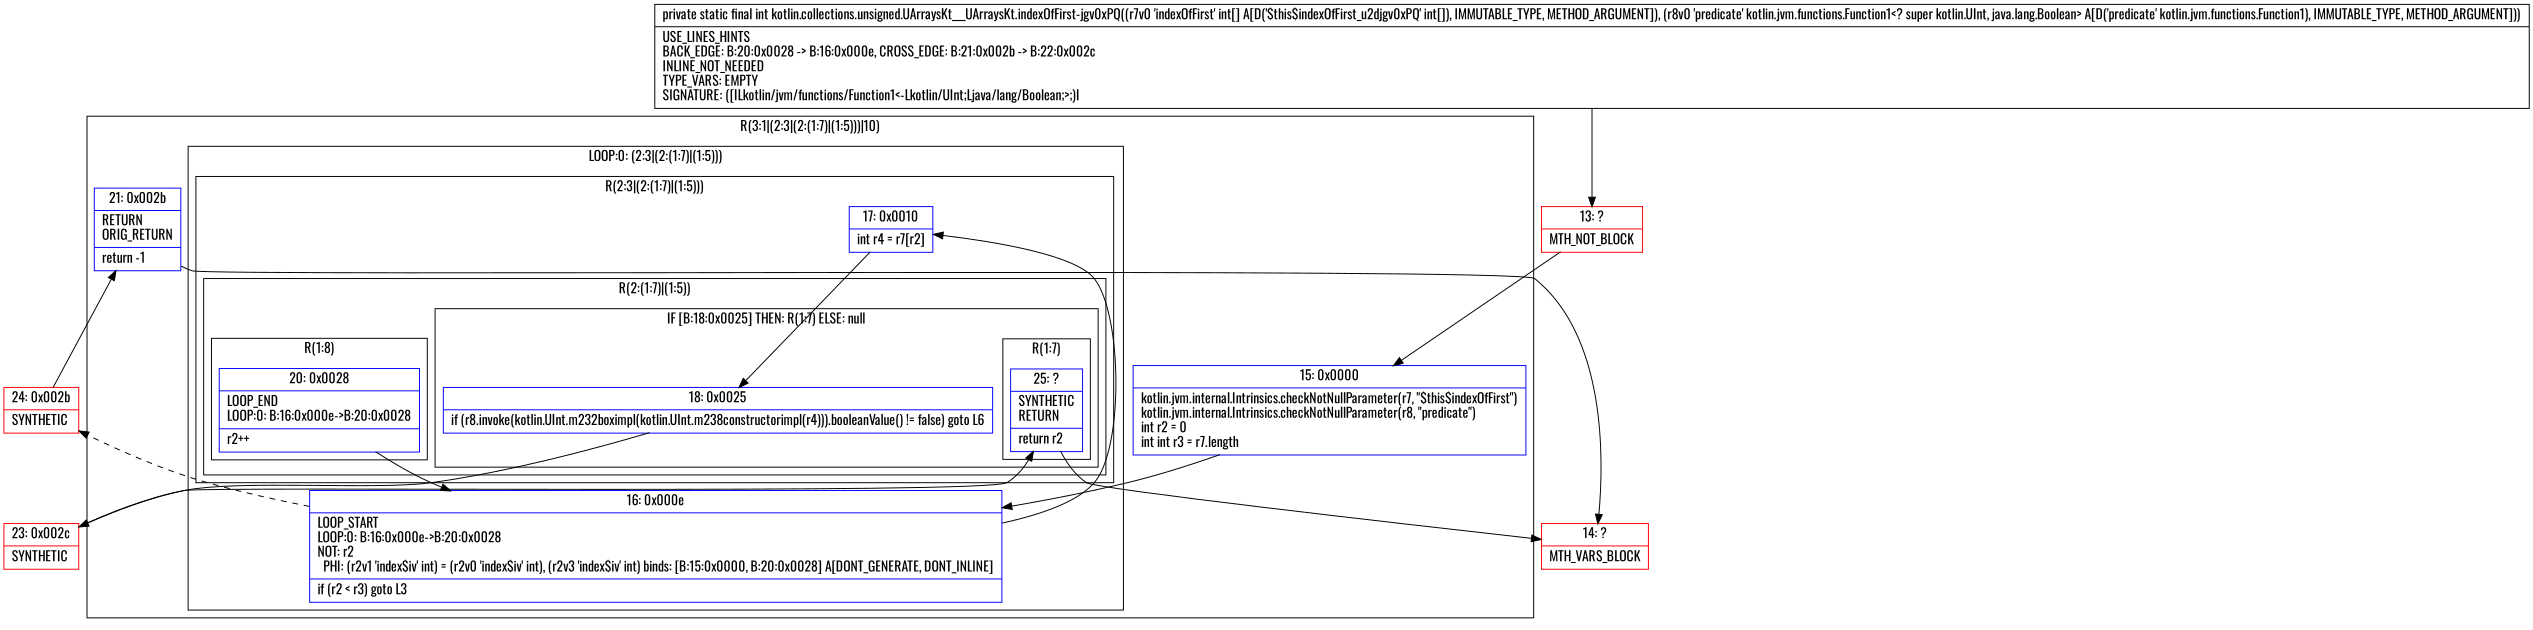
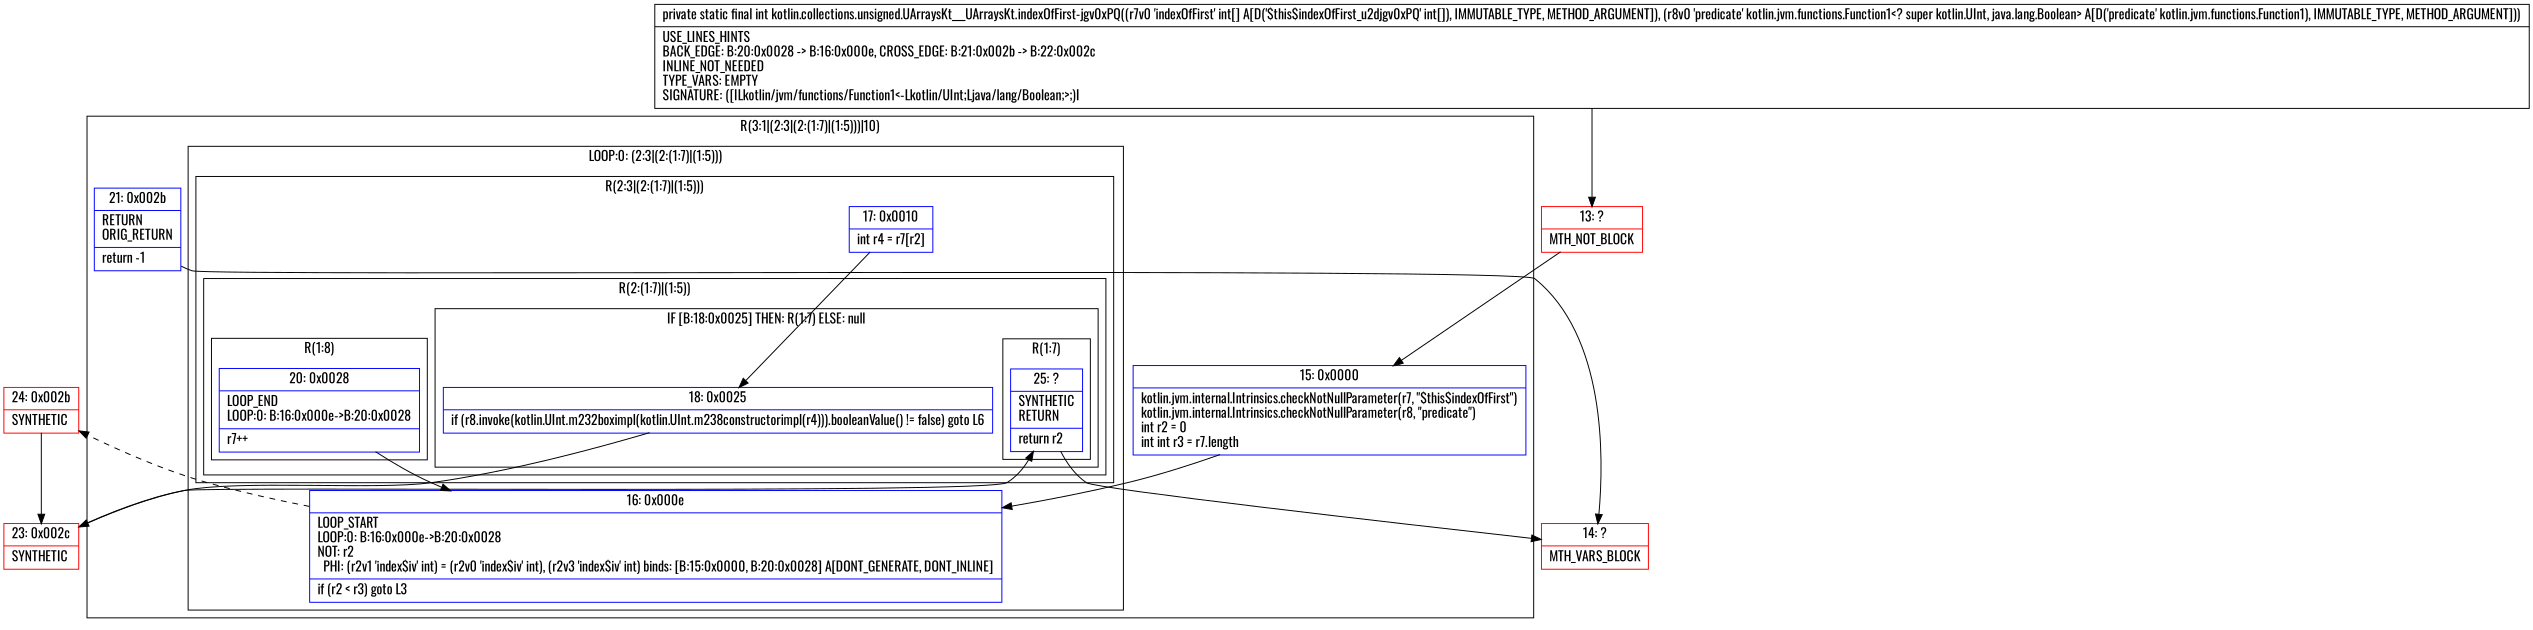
  digraph {
    fontname=Oswald
    node [color=blue fontname=Oswald shape=record]
    edge [fontname=Oswald]
    n1 [label="{25\:\ ?|SYNTHETIC\lRETURN\l|return r2\l}"]
    n2 [label="{18\:\ 0x0025|if (r8.invoke(kotlin.UInt.m232boximpl(kotlin.UInt.m238constructorimpl(r4))).booleanValue() != false) goto L6\l}"]
-   n3 [label="{20\:\ 0x0028|LOOP_END\lLOOP:0: B:16:0x000e\-\>B:20:0x0028\l|r2++\l}"]
+   n3 [label="{20\:\ 0x0028|LOOP_END\lLOOP:0: B:16:0x000e\-\>B:20:0x0028\l|r7++\l}"]
    n4 [label="{17\:\ 0x0010|int r4 = r7[r2]\l}"]
    n5 [label="{16\:\ 0x000e|LOOP_START\lLOOP:0: B:16:0x000e\-\>B:20:0x0028\lNOT: r2 \l  PHI: (r2v1 'index$iv' int) = (r2v0 'index$iv' int), (r2v3 'index$iv' int) binds: [B:15:0x0000, B:20:0x0028] A[DONT_GENERATE, DONT_INLINE]\l|if (r2 \< r3) goto L3\l}"]
    n6 [label="{15\:\ 0x0000|kotlin.jvm.internal.Intrinsics.checkNotNullParameter(r7, \"$this$indexOfFirst\")\lkotlin.jvm.internal.Intrinsics.checkNotNullParameter(r8, \"predicate\")\lint r2 = 0\lint int r3 = r7.length\l}"]
    n7 [label="{21\:\ 0x002b|RETURN\lORIG_RETURN\l|return \-1\l}"]
    n8 [color=red label="{14\:\ ?|MTH_VARS_BLOCK\l}"]
    n9 [color=red label="{23\:\ 0x002c|SYNTHETIC\l}"]
    n10 [color=red label="{24\:\ 0x002b|SYNTHETIC\l}"]
    n11 [color=red label="{13\:\ ?|MTH_NOT_BLOCK\l}"]
    n12 [label="{private static final int kotlin.collections.unsigned.UArraysKt___UArraysKt.indexOfFirst\-jgv0xPQ((r7v0 'indexOfFirst' int[] A[D('$this$indexOfFirst_u2djgv0xPQ' int[]), IMMUTABLE_TYPE, METHOD_ARGUMENT]), (r8v0 'predicate' kotlin.jvm.functions.Function1\<? super kotlin.UInt, java.lang.Boolean\> A[D('predicate' kotlin.jvm.functions.Function1), IMMUTABLE_TYPE, METHOD_ARGUMENT]))  | USE_LINES_HINTS\lBACK_EDGE: B:20:0x0028 \-\> B:16:0x000e, CROSS_EDGE: B:21:0x002b \-\> B:22:0x002c\lINLINE_NOT_NEEDED\lTYPE_VARS: EMPTY\lSIGNATURE: ([ILkotlin\/jvm\/functions\/Function1\<\-Lkotlin\/UInt;Ljava\/lang\/Boolean;\>;)I\l}" color=""]
    subgraph cluster_1 {
      label="R(3:1|(2:3|(2:(1:7)|(1:5)))|10)"
      n6
      n7
      subgraph cluster_2 {
        label="LOOP:0: (2:3|(2:(1:7)|(1:5)))"
        n5
        subgraph cluster_3 {
          label="R(2:3|(2:(1:7)|(1:5)))"
          n4
          subgraph cluster_4 {
            label="R(2:(1:7)|(1:5))"
            subgraph cluster_5 {
              label="IF [B:18:0x0025] THEN: R(1:7) ELSE: null"
              n2
              subgraph cluster_6 {
                label="R(1:7)"
                n1
              }
            }
            subgraph cluster_7 {
              label="R(1:8)"
              n3
            }
          }
        }
      }
    }
    n1 -> n8
    n2 -> n9
    n3 -> n5
    n4 -> n2
-   n5 -> n4
    n5 -> n10 [style=dashed]
    n6 -> n5
    n7 -> n8
    n9 -> n1
-   n10 -> n7
+   n10 -> n9
    n11 -> n6
    n12 -> n11
  }
